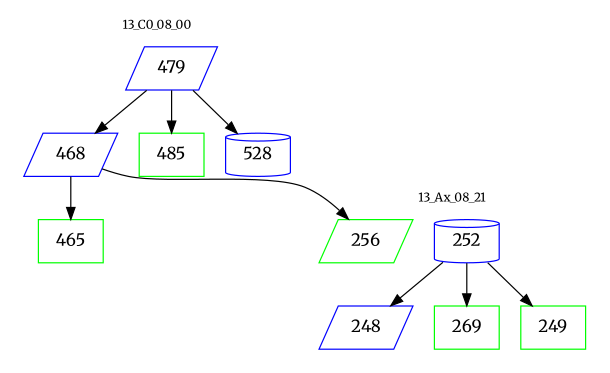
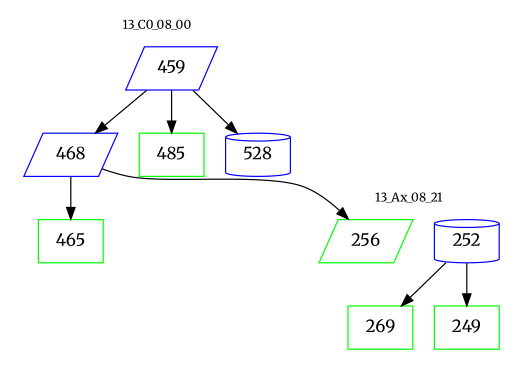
  digraph {
    fontname=Merriweather
    node [color=blue fontname=Merriweather shape=parallelogram]
    edge [color=black fontname=Merriweather]
    n1 [label=252 shape=cylinder]
-   n2 [label=248]
    n3 [color=green label=269 shape=box]
    n4 [color=green label=249 shape=box]
    n5 [color=green label=256]
-   n6 [label=479]
+   n6 [label=459]
    n7 [label=468]
    n8 [color=green label=485 shape=box]
    n9 [label=528 shape=cylinder]
    n10 [color=green label=465 shape=box]
    subgraph cluster_1 {
      color=white
      fontsize=10
      label="13_Ax_08_21"
      n1
-     n2
      n3
      n4
      n5
    }
    subgraph cluster_2 {
      color=white
      fontsize=10
      label="13_C0_08_00"
      n6
      n7
      n8
      n9
      n10
    }
-   n1 -> n2
    n1 -> n3
    n1 -> n4
    n6 -> n7
    n6 -> n8
    n6 -> n9
    n7 -> n5
    n7 -> n10
  }
